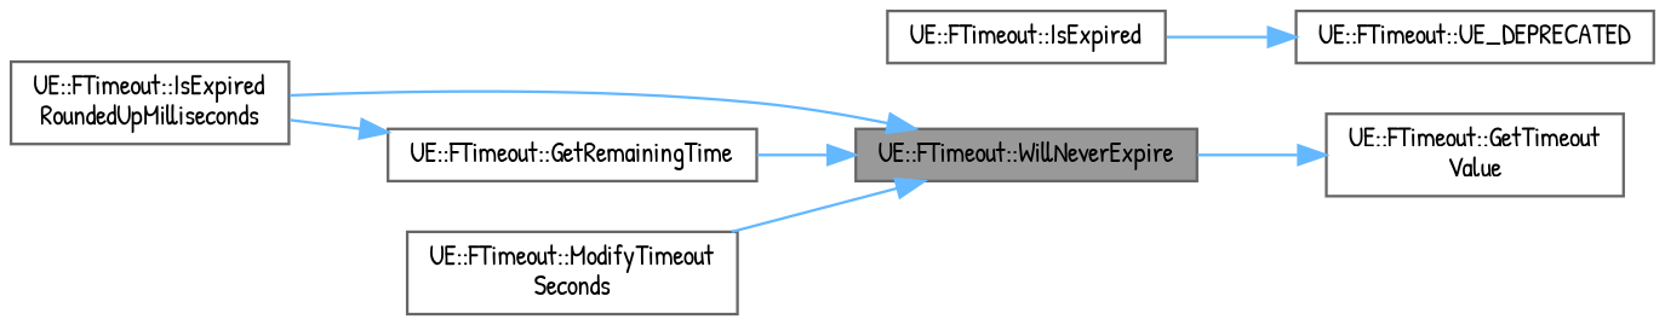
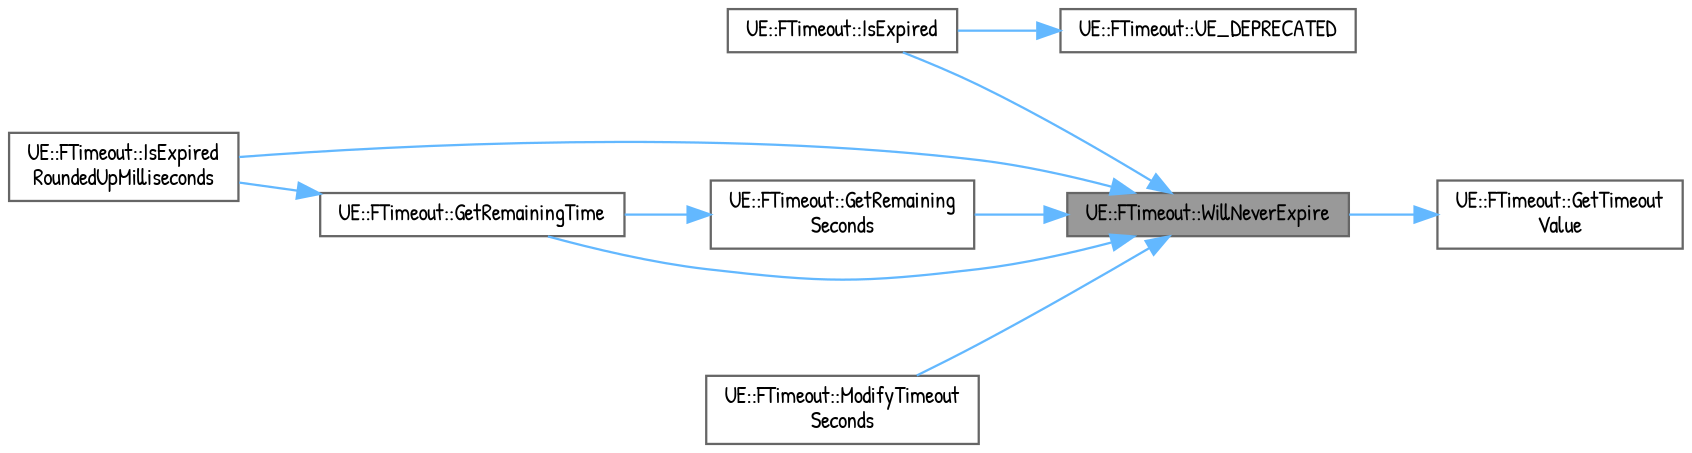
  digraph {
    fontname="Patrick Hand"
    rankdir=RL
    node [color=grey40 fillcolor=white fontname="Patrick Hand" fontsize=10 shape=box style=filled]
    edge [color=steelblue1 dir=back fontname="Patrick Hand" fontsize=10 labelfontname=Helvetica labelfontsize=10 style=solid]
    n1 [color=gray40 fillcolor=grey60 fontcolor=black height=0.2 label="UE::FTimeout::WillNeverExpire" width=0.4]
    n2 [height=0.2 label="UE::FTimeout::IsExpired\lRoundedUpMilliseconds" width=0.4]
+   n3 [height=0.2 label="UE::FTimeout::GetRemaining\lSeconds" width=0.4]
    n4 [height=0.2 label="UE::FTimeout::GetRemainingTime" width=0.4]
    n5 [height=0.2 label="UE::FTimeout::IsExpired" width=0.4]
    n6 [height=0.2 label="UE::FTimeout::ModifyTimeout\lSeconds" width=0.4]
    n7 [height=0.2 label="UE::FTimeout::GetTimeout\lValue" width=0.4]
    n8 [height=0.2 label="UE::FTimeout::UE_DEPRECATED" width=0.4]
    n1 -> n2
+   n1 -> n3
    n1 -> n4
+   n1 -> n5
    n1 -> n6
+   n3 -> n4
    n4 -> n2
    n7 -> n1
    n8 -> n5
  }
